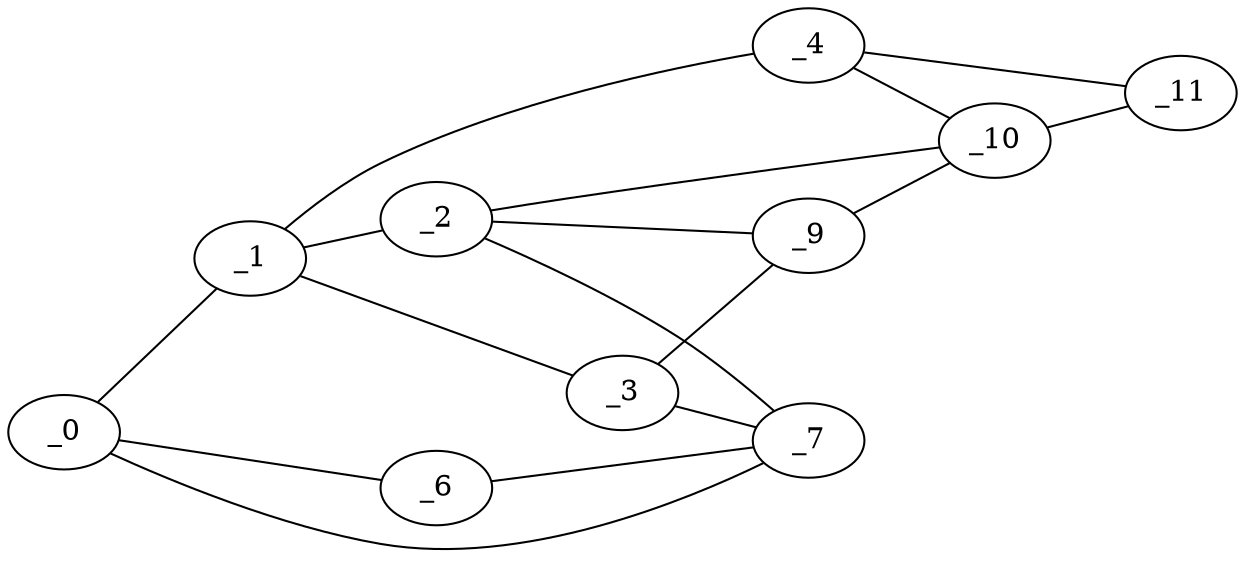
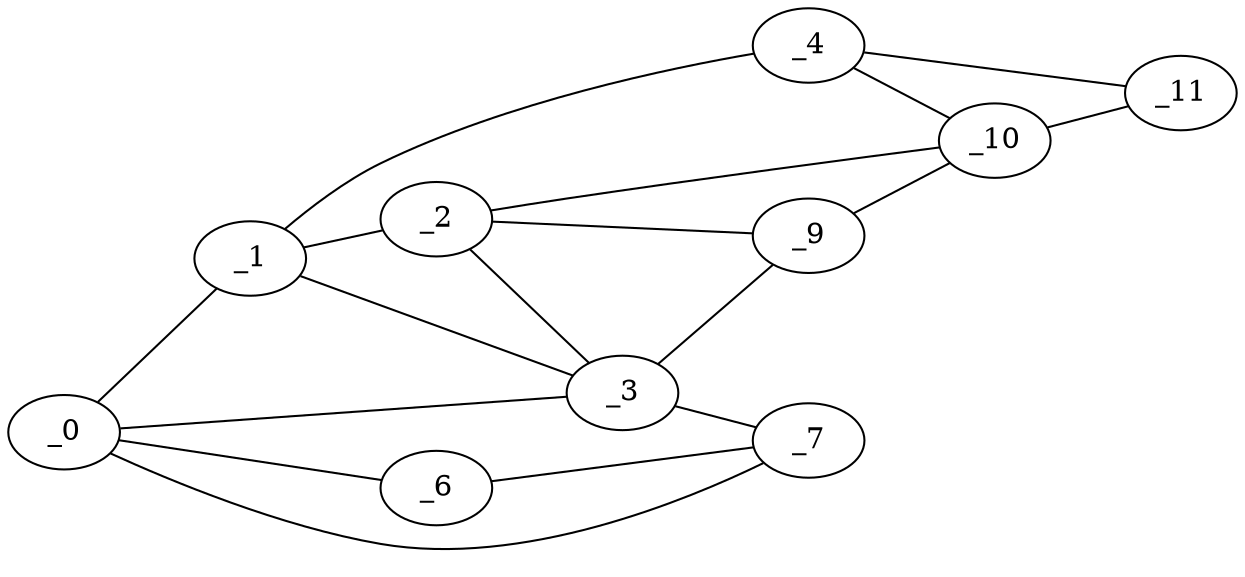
  graph {
    rankdir=LR
    node [x=81 y=116]
    edge [valence=2]
    _0 [x=52 y=3]
    _1 [x=54]
    _3 [x=61 y=50]
    _6 [x=65 y=2]
    _7 [x=76 y=18]
    _2 [x=60 y=113]
    _4 [x=64 y=120]
    _9 [y=74]
    _10
    _11 [y=124]
    _0 -- _1 [valence=1]
+   _0 -- _3
    _0 -- _6 [valence=1]
    _0 -- _7
    _1 -- _3
    _1 -- _2 [valence=1]
    _1 -- _4
    _3 -- _7
    _3 -- _9
    _6 -- _7 [valence=1]
-   _2 -- _7
+   _2 -- _3
    _2 -- _9
    _2 -- _10
    _4 -- _10
    _4 -- _11 [valence=1]
    _9 -- _10 [valence=1]
    _10 -- _11 [valence=1]
  }
